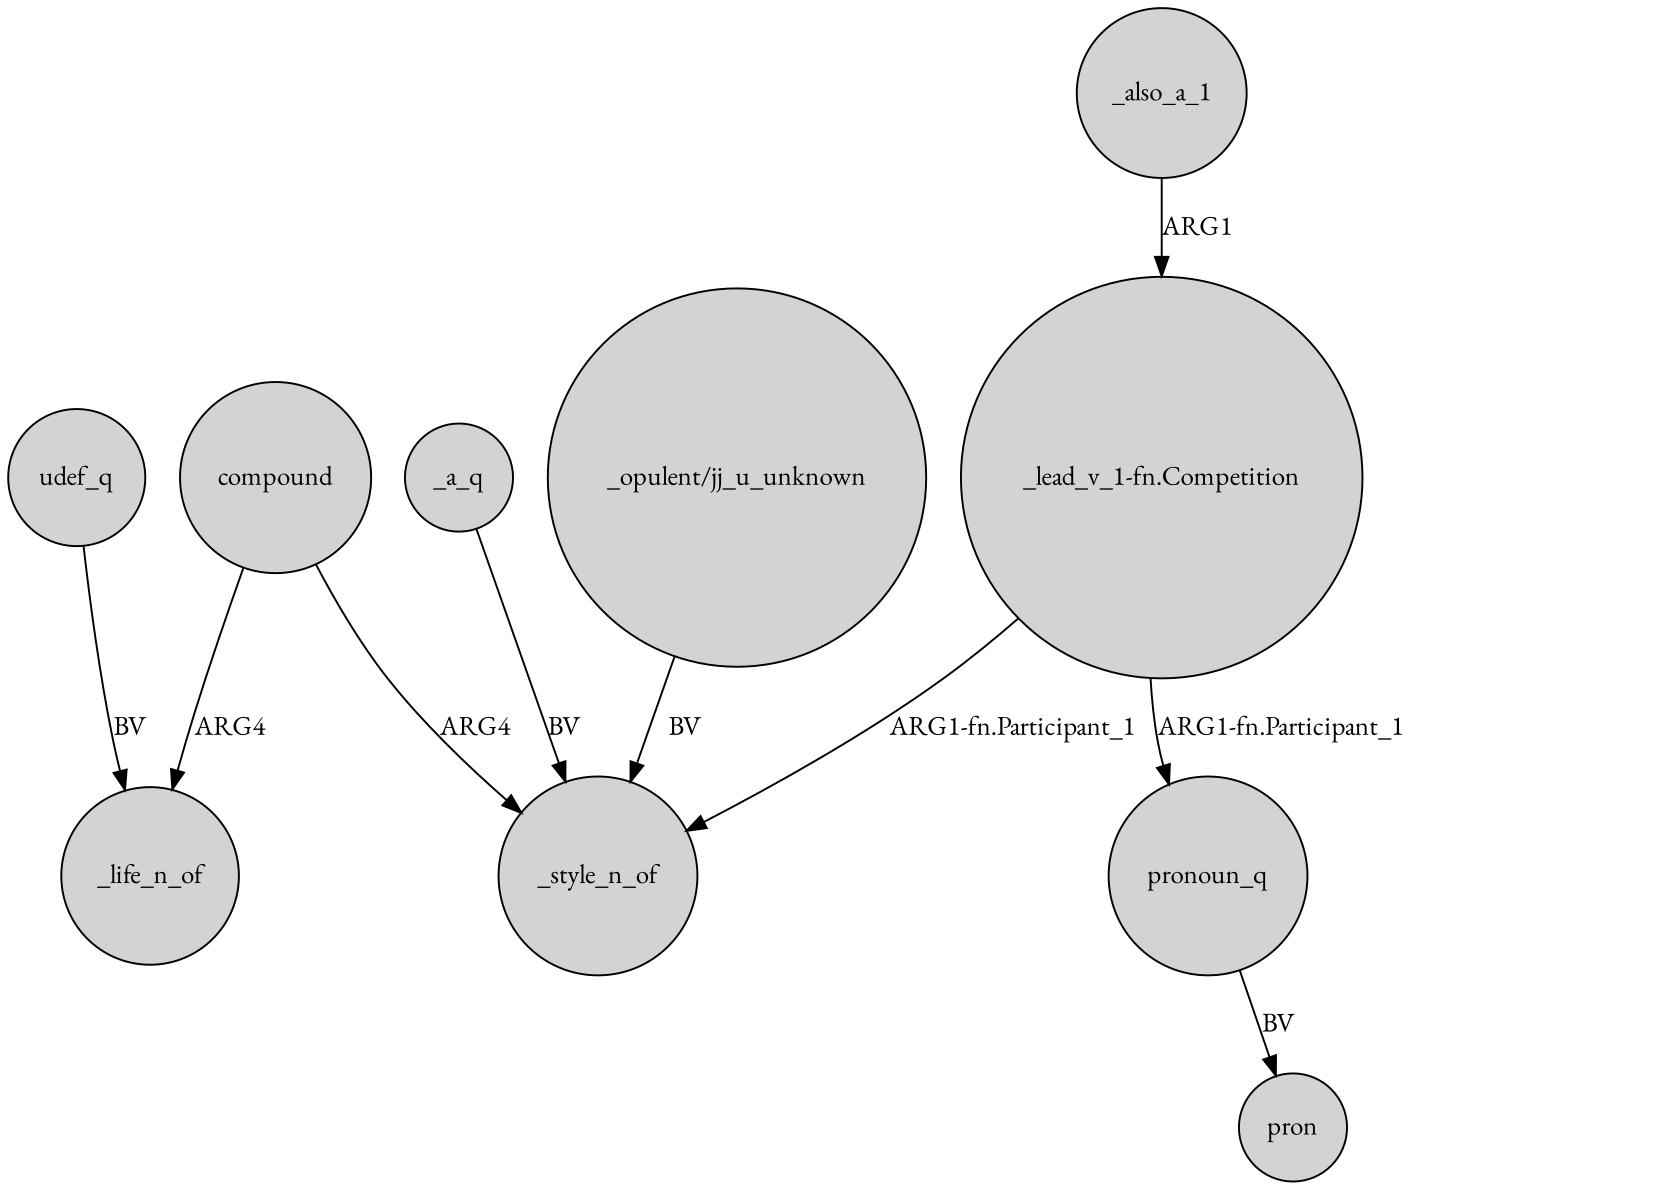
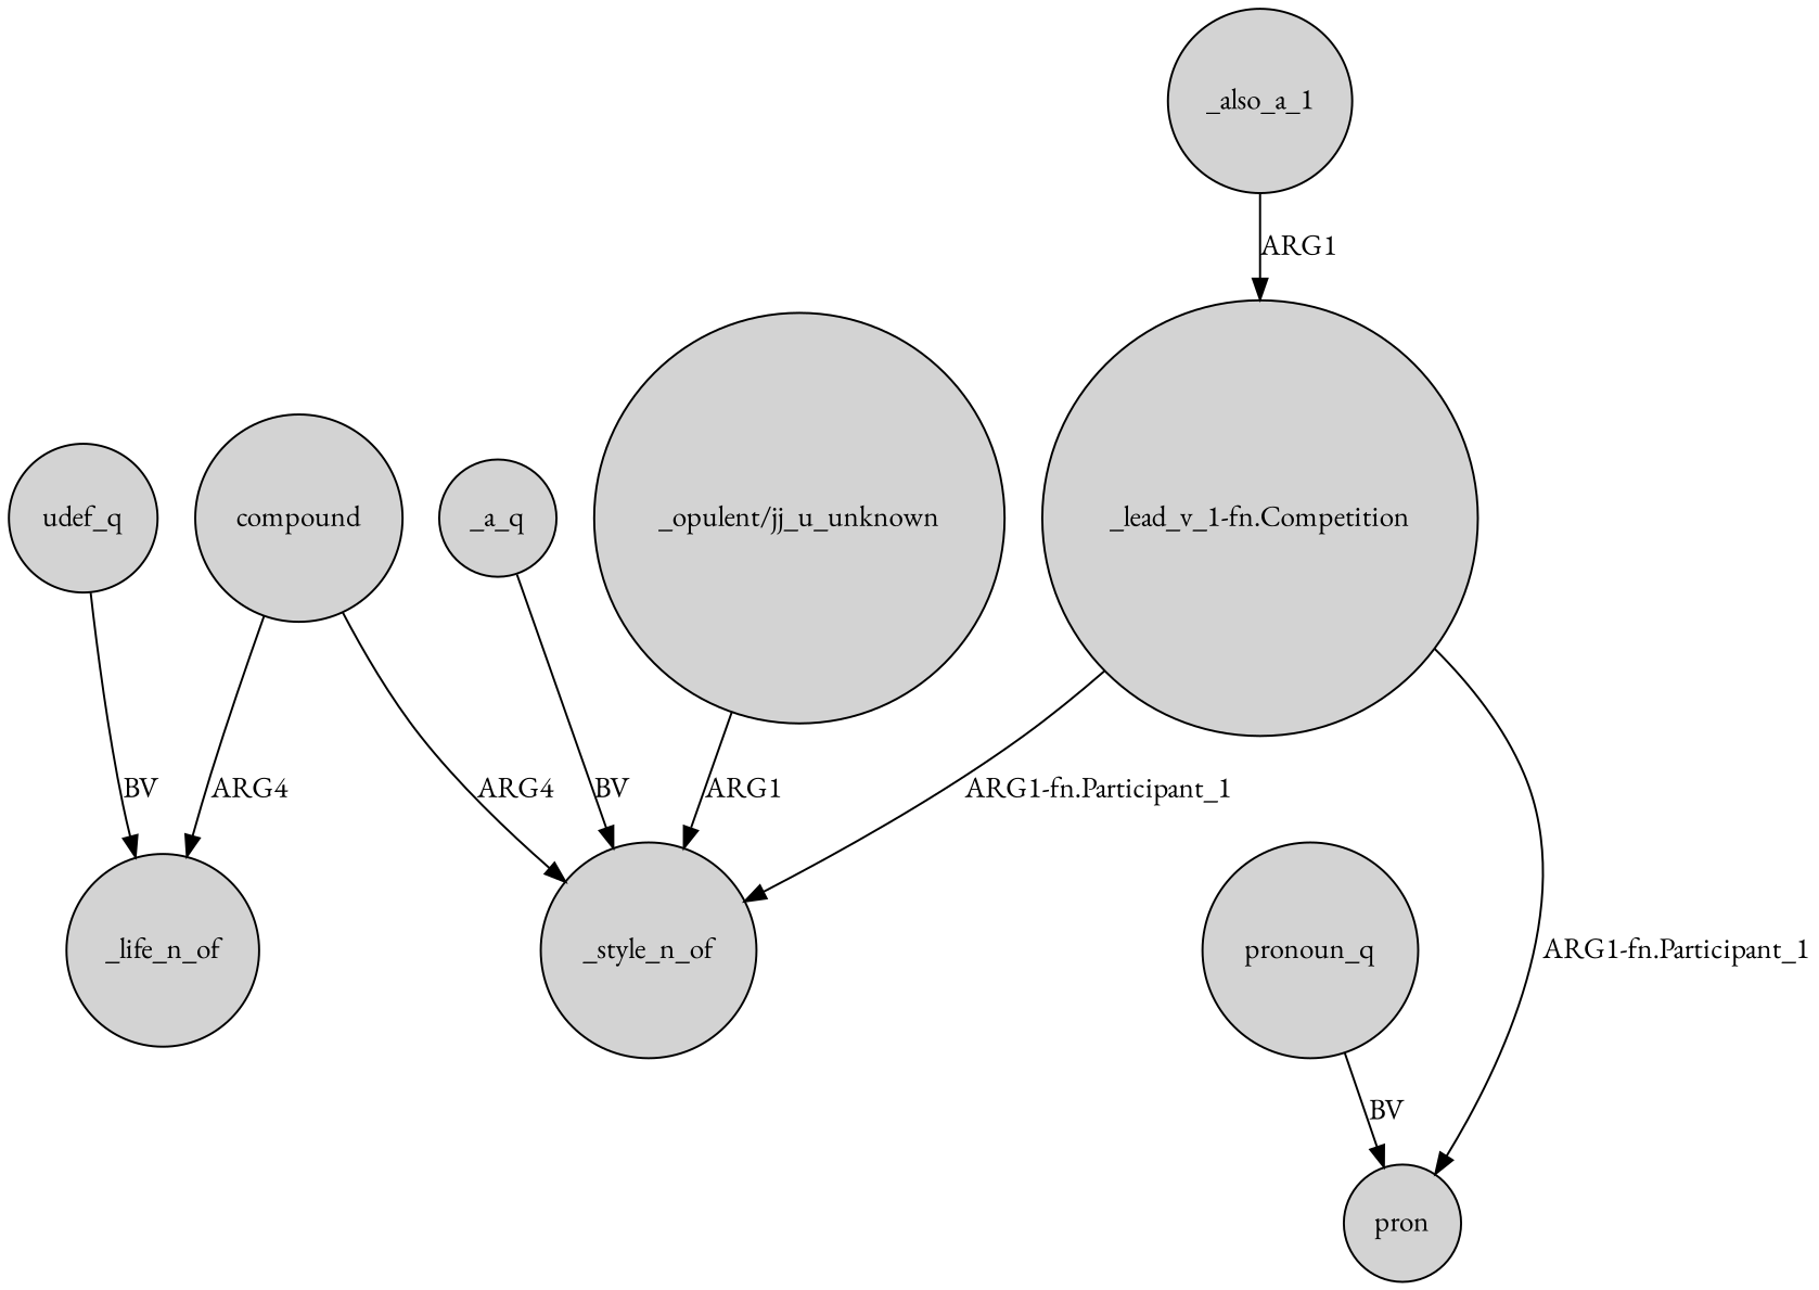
  digraph {
    fontname="EB Garamond"
    node [fontname="EB Garamond" shape=circle style=filled]
    edge [fontname="EB Garamond"]
    compound
    _life_n_of
    _style_n_of
    "_opulent/jj_u_unknown"
    _also_a_1
    "_lead_v_1-fn.Competition"
    pron
    udef_q
    pronoun_q
    _a_q
    compound -> _life_n_of [label=ARG4]
    compound -> _style_n_of [label=ARG4]
-   "_opulent/jj_u_unknown" -> _style_n_of [label=BV]
+   "_opulent/jj_u_unknown" -> _style_n_of [label=ARG1]
    _also_a_1 -> "_lead_v_1-fn.Competition" [label=ARG1]
    "_lead_v_1-fn.Competition" -> _style_n_of [label="ARG1-fn.Participant_1"]
-   "_lead_v_1-fn.Competition" -> pronoun_q [label="ARG1-fn.Participant_1"]
+   "_lead_v_1-fn.Competition" -> pron [label="ARG1-fn.Participant_1"]
    udef_q -> _life_n_of [label=BV]
    pronoun_q -> pron [label=BV]
    _a_q -> _style_n_of [label=BV]
  }
